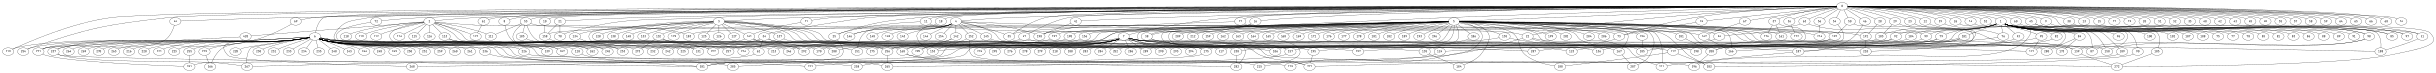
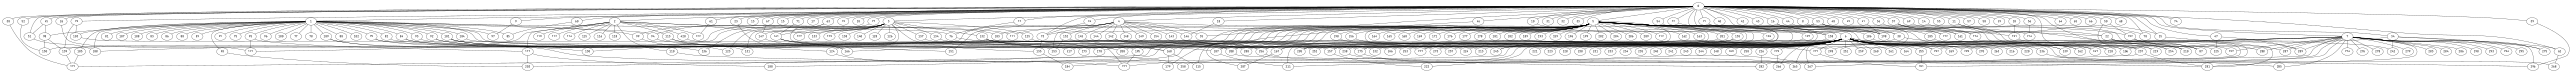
  graph {
    fontname="JetBrains Mono"
    node [fontname="JetBrains Mono"]
    edge [fontname="JetBrains Mono"]
    0
    1
    2
    3
    4
    5
    6
    7
    8
    9
    10
    11
    12
    13
    14
    15
    16
    17
    18
    19
    20
    21
    22
    23
    24
    25
    26
    27
    28
    29
    30
    31
    32
    33
    34
    35
    36
    37
    38
    39
    40
    41
    42
    43
    44
    45
    46
    47
    48
    49
    50
    51
    52
    53
    54
    55
    56
    57
    58
    59
    60
    61
    62
    63
    64
    65
    66
    67
    68
    69
    70
    71
    72
    73
    74
    219
    254
    75
    76
    77
    78
    79
    80
    81
    82
    83
    84
    85
    86
    87
    88
    89
    90
    91
    92
    93
    94
    95
    96
    97
    98
    99
    100
    101
    102
    103
    104
    105
    106
    107
    108
    109
    188
    110
    111
    112
    113
    114
    115
    116
    117
    118
    119
    n124 [label=420]
    121
    122
    183
    128
+   130
    131
    132
    133
    134
    129
    136
    137
    138
    135
    140
    141
    139
    123
    124
    125
    126
    127
    142
    143
    144
    145
    146
    147
    148
    149
    150
    151
    152
    153
    154
    198
    155
    156
    157
    158
    159
    160
    161
    162
    163
    164
    165
    166
    167
    168
    169
    170
    171
    172
    173
    174
    175
    176
    177
    178
    179
    180
    181
    182
    184
    186
    187
    189
    190
    191
    192
    193
    194
    195
    196
    197
    199
    200
    201
    202
    203
    204
    205
    206
    207
    208
    209
    210
    211
    212
    213
    214
    215
    256
    258
    259
    260
    261
    262
    257
    264
    265
    266
    267
    268
    269
    270
    271
    272
    273
    263
    216
    n237 [label=517]
    218
    220
    221
    222
    223
    224
    225
    226
    227
    228
    229
    230
    231
    232
    233
    234
    235
    236
    237
    238
    239
    240
+   241
    242
    243
    244
    245
    246
    247
    248
    249
    250
    251
    252
    253
    255
    292
    274
    275
    276
    277
    278
    279
    280
    281
    282
    283
    284
    285
    286
    287
    288
    289
    290
    291
    293
    294
    295
    296
    297
    298
    299
    185
    0 -- 1
    0 -- 2
    0 -- 3
    0 -- 4
    0 -- 5
    0 -- 6
    0 -- 7
    0 -- 8
    0 -- 9
    0 -- 10
    0 -- 11
    0 -- 12
    0 -- 13
    0 -- 14
    0 -- 15
    0 -- 16
    0 -- 17
    0 -- 18
    0 -- 19
    0 -- 20
    0 -- 21
    0 -- 22
    0 -- 23
    0 -- 24
    0 -- 25
    0 -- 26
    0 -- 27
    0 -- 28
    0 -- 29
    0 -- 30
    0 -- 31
    0 -- 32
    0 -- 33
    0 -- 34
    0 -- 35
    0 -- 36
    0 -- 37
    0 -- 38
    0 -- 39
    0 -- 40
    0 -- 41
    0 -- 42
    0 -- 43
    0 -- 44
    0 -- 45
    0 -- 46
    0 -- 47
    0 -- 48
    0 -- 49
    0 -- 50
    0 -- 51
    0 -- 52
    0 -- 53
    0 -- 54
    0 -- 55
    0 -- 56
    0 -- 57
    0 -- 58
    0 -- 59
    0 -- 60
    0 -- 61
    0 -- 62
    0 -- 63
    0 -- 64
    0 -- 65
    0 -- 66
    0 -- 67
    0 -- 68
    0 -- 69
    0 -- 70
    0 -- 71
    0 -- 72
    0 -- 73
    0 -- 74
    0 -- 219
    0 -- 254
    1 -- 75
    1 -- 76
    1 -- 77
    1 -- 78
    1 -- 79
    1 -- 80
    1 -- 81
    1 -- 82
    1 -- 83
    1 -- 84
    1 -- 85
    1 -- 86
    1 -- 87
    1 -- 88
    1 -- 89
    1 -- 90
    1 -- 91
    1 -- 92
    1 -- 93
    1 -- 94
    1 -- 95
    1 -- 96
    1 -- 97
    1 -- 98
    1 -- 99
    1 -- 100
    1 -- 101
    1 -- 102
    1 -- 103
    1 -- 104
    1 -- 105
    1 -- 106
    1 -- 107
    1 -- 108
    1 -- 109
    1 -- 188
    2 -- 110
    2 -- 111
    2 -- 112
    2 -- 113
    2 -- 114
    2 -- 115
    2 -- 116
    2 -- 117
    2 -- 118
    2 -- 119
    2 -- n124
    2 -- 121
    2 -- 122
    2 -- 183
    3 -- 128
+   3 -- 130
    3 -- 131
    3 -- 132
    3 -- 133
    3 -- 134
    3 -- 129
    3 -- 136
    3 -- 137
    3 -- 138
    3 -- 135
    3 -- 140
    3 -- 141
    3 -- 139
    3 -- 123
    3 -- 124
    3 -- 125
    3 -- 126
    3 -- 127
    4 -- 35
    4 -- 142
    4 -- 143
    4 -- 144
    4 -- 145
    4 -- 146
    4 -- 147
    4 -- 148
    4 -- 149
    4 -- 150
    4 -- 151
    4 -- 152
    4 -- 153
    4 -- 154
    4 -- 198
    5 -- 188
    5 -- 183
    5 -- 198
    5 -- 155
    5 -- 156
    5 -- 157
    5 -- 158
    5 -- 159
    5 -- 160
    5 -- 161
    5 -- 162
    5 -- 163
    5 -- 164
    5 -- 165
    5 -- 166
    5 -- 167
    5 -- 168
    5 -- 169
    5 -- 170
    5 -- 171
    5 -- 172
    5 -- 173
    5 -- 174
    5 -- 175
    5 -- 176
    5 -- 177
    5 -- 178
    5 -- 179
    5 -- 180
    5 -- 181
    5 -- 182
    5 -- 184
    5 -- 186
    5 -- 187
    5 -- 189
    5 -- 190
    5 -- 191
    5 -- 192
    5 -- 193
    5 -- 194
    5 -- 195
    5 -- 196
    5 -- 197
    5 -- 199
    5 -- 200
    5 -- 201
    5 -- 202
    5 -- 203
    5 -- 204
    5 -- 205
    5 -- 206
    5 -- 207
    5 -- 208
    5 -- 209
    5 -- 210
    5 -- 211
    5 -- 212
    5 -- 213
    5 -- 214
    5 -- 215
    6 -- 219
    6 -- 254
    6 -- 213
    6 -- 256
    6 -- 258
    6 -- 259
    6 -- 260
    6 -- 261
    6 -- 262
    6 -- 257
    6 -- 264
    6 -- 265
    6 -- 266
    6 -- 267
    6 -- 268
    6 -- 269
    6 -- 270
    6 -- 271
    6 -- 272
    6 -- 273
    6 -- 263
    6 -- 216
    6 -- n237
    6 -- 218
    6 -- 220
    6 -- 221
    6 -- 222
    6 -- 223
    6 -- 224
    6 -- 225
    6 -- 226
    6 -- 227
    6 -- 228
    6 -- 229
    6 -- 230
    6 -- 231
    6 -- 232
    6 -- 233
    6 -- 234
    6 -- 235
    6 -- 236
    6 -- 237
    6 -- 238
    6 -- 239
    6 -- 240
+   6 -- 241
    6 -- 242
    6 -- 243
    6 -- 244
    6 -- 245
    6 -- 246
    6 -- 247
    6 -- 248
    6 -- 249
    6 -- 250
    6 -- 251
    6 -- 252
    6 -- 253
    6 -- 255
    6 -- 292
    7 -- 292
    7 -- 274
    7 -- 275
    7 -- 276
    7 -- 277
    7 -- 278
    7 -- 279
    7 -- 280
    7 -- 281
    7 -- 282
    7 -- 283
    7 -- 284
    7 -- 285
    7 -- 286
    7 -- 287
    7 -- 288
    7 -- 289
    7 -- 290
    7 -- 291
    7 -- 293
    7 -- 294
    7 -- 295
    7 -- 296
    7 -- 297
    7 -- 298
    7 -- 299
    8 -- 239
    9 -- 97
    10 -- 158
    11 -- 22
    11 -- 25
    12 -- 76
    14 -- 87
    16 -- 38
    16 -- 198
    18 -- 146
    21 -- 70
    21 -- 158
    22 -- 87
    22 -- 211
    22 -- 265
    23 -- 166
    24 -- 73
    25 -- 281
    26 -- 121
-   27 -- 35
    27 -- 94
    28 -- 191
    29 -- 103
    29 -- 139
    30 -- 272
    34 -- 62
    34 -- 106
    34 -- 242
    34 -- 275
    36 -- 172
    37 -- 161
    37 -- 174
    37 -- 218
    38 -- 106
    38 -- 157
    39 -- 296
    41 -- 198
    44 -- 271
    45 -- 51
    45 -- 98
    46 -- 187
    47 -- 225
    47 -- 289
    50 -- 192
    50 -- 210
    51 -- 188
    52 -- 150
    53 -- 73
    53 -- 111
    53 -- 247
    53 -- 288
    53 -- 185
    54 -- 205
    56 -- 214
    60 -- 85
    61 -- 122
    62 -- 268
    63 -- 99
    63 -- 246
    67 -- 147
    69 -- 237
    71 -- 141
    72 -- 175
    73 -- 135
    76 -- 298
    79 -- 136
    79 -- n237
    82 -- 187
    84 -- 173
    84 -- 280
    90 -- 203
    92 -- 256
    92 -- 252
    93 -- 208
    94 -- 124
    95 -- 117
    95 -- 121
    98 -- 139
    98 -- 150
    99 -- 123
    101 -- 157
    101 -- 208
    101 -- 238
    103 -- 153
    104 -- 175
    105 -- 272
+   109 -- 130
    109 -- 277
    110 -- 281
    113 -- 131
    113 -- 170
    117 -- 180
    117 -- 203
    n124 -- 271
    132 -- 256
    132 -- 273
    132 -- 227
    134 -- 253
    137 -- 160
    135 -- 184
    141 -- 151
    141 -- 200
    141 -- 232
    139 -- 272
    124 -- 258
    125 -- 292
    142 -- 160
    142 -- 299
    145 -- 195
    147 -- 166
    152 -- 153
    152 -- 277
    155 -- 167
    155 -- 256
    156 -- 224
    157 -- 222
    158 -- 245
    160 -- 179
    160 -- 215
    167 -- 207
    175 -- 267
    186 -- 297
    187 -- 211
    190 -- 257
    191 -- 210
    192 -- 287
    192 -- 289
    194 -- 205
    195 -- 277
    197 -- 227
    201 -- 208
    208 -- 296
    256 -- 265
    271 -- 291
    226 -- 282
    229 -- 266
    236 -- 285
    237 -- 267
    237 -- 281
    238 -- 282
    255 -- 291
    185 -- 262
  }
